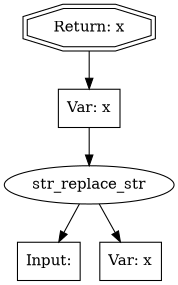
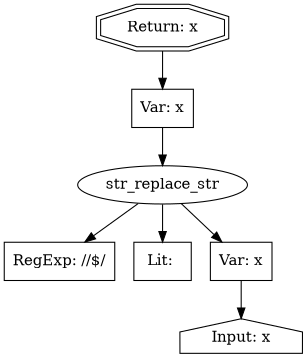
  digraph {
    node [shape=box]
+   n1 [label="Input: x" shape=house]
    n2 [label=str_replace_str shape=ellipse]
-   n4 [label="Input:"]
+   n3 [label="RegExp: /\/$/"]
+   n4 [label="Lit: "]
    n5 [label="Var: x"]
    n6 [label="Var: x"]
    n7 [label="Return: x" shape=doubleoctagon]
+   n2 -> n3
    n2 -> n4
    n2 -> n5
+   n5 -> n1
    n6 -> n2
    n7 -> n6
  }
